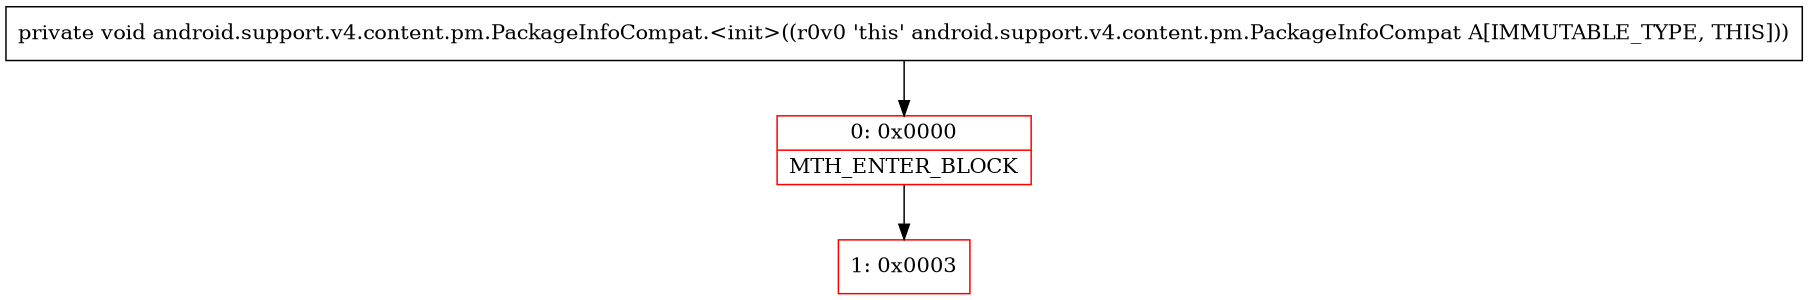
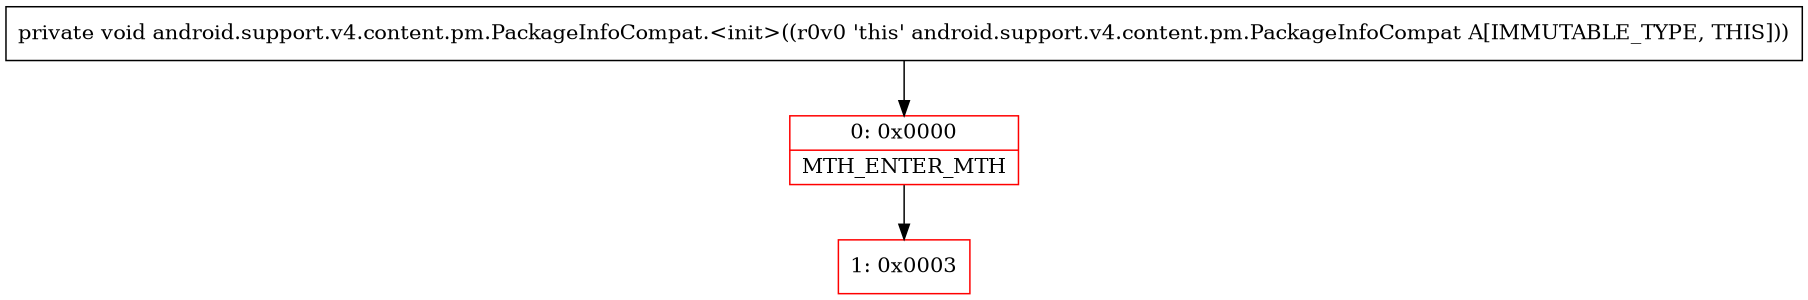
  digraph {
    node [color=red shape=record]
-   n1 [label="{0\:\ 0x0000|MTH_ENTER_BLOCK\l}"]
+   n1 [label="{0\:\ 0x0000|MTH_ENTER_MTH\l}"]
    n2 [label="{1\:\ 0x0003}"]
    n3 [label="{private void android.support.v4.content.pm.PackageInfoCompat.\<init\>((r0v0 'this' android.support.v4.content.pm.PackageInfoCompat A[IMMUTABLE_TYPE, THIS])) }" color=""]
    subgraph cluster_1 {
      label="R(0)"
    }
    n1 -> n2
    n3 -> n1
  }
